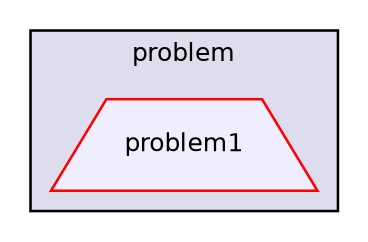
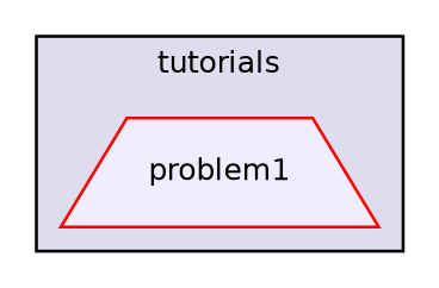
  digraph {
    compound=true
    rankdir=LR
    n1 [fillcolor="#eeeeff" fontname=Helvetica fontsize=10 label=problem1 pencolor=black shape=trapezium style=filled color=red]
    subgraph cluster_1 {
      bgcolor="#ddddee"
      fontname=Helvetica
      fontsize=10
-     label=problem
+     label=tutorials
      pencolor=black
      n1
    }
  }
